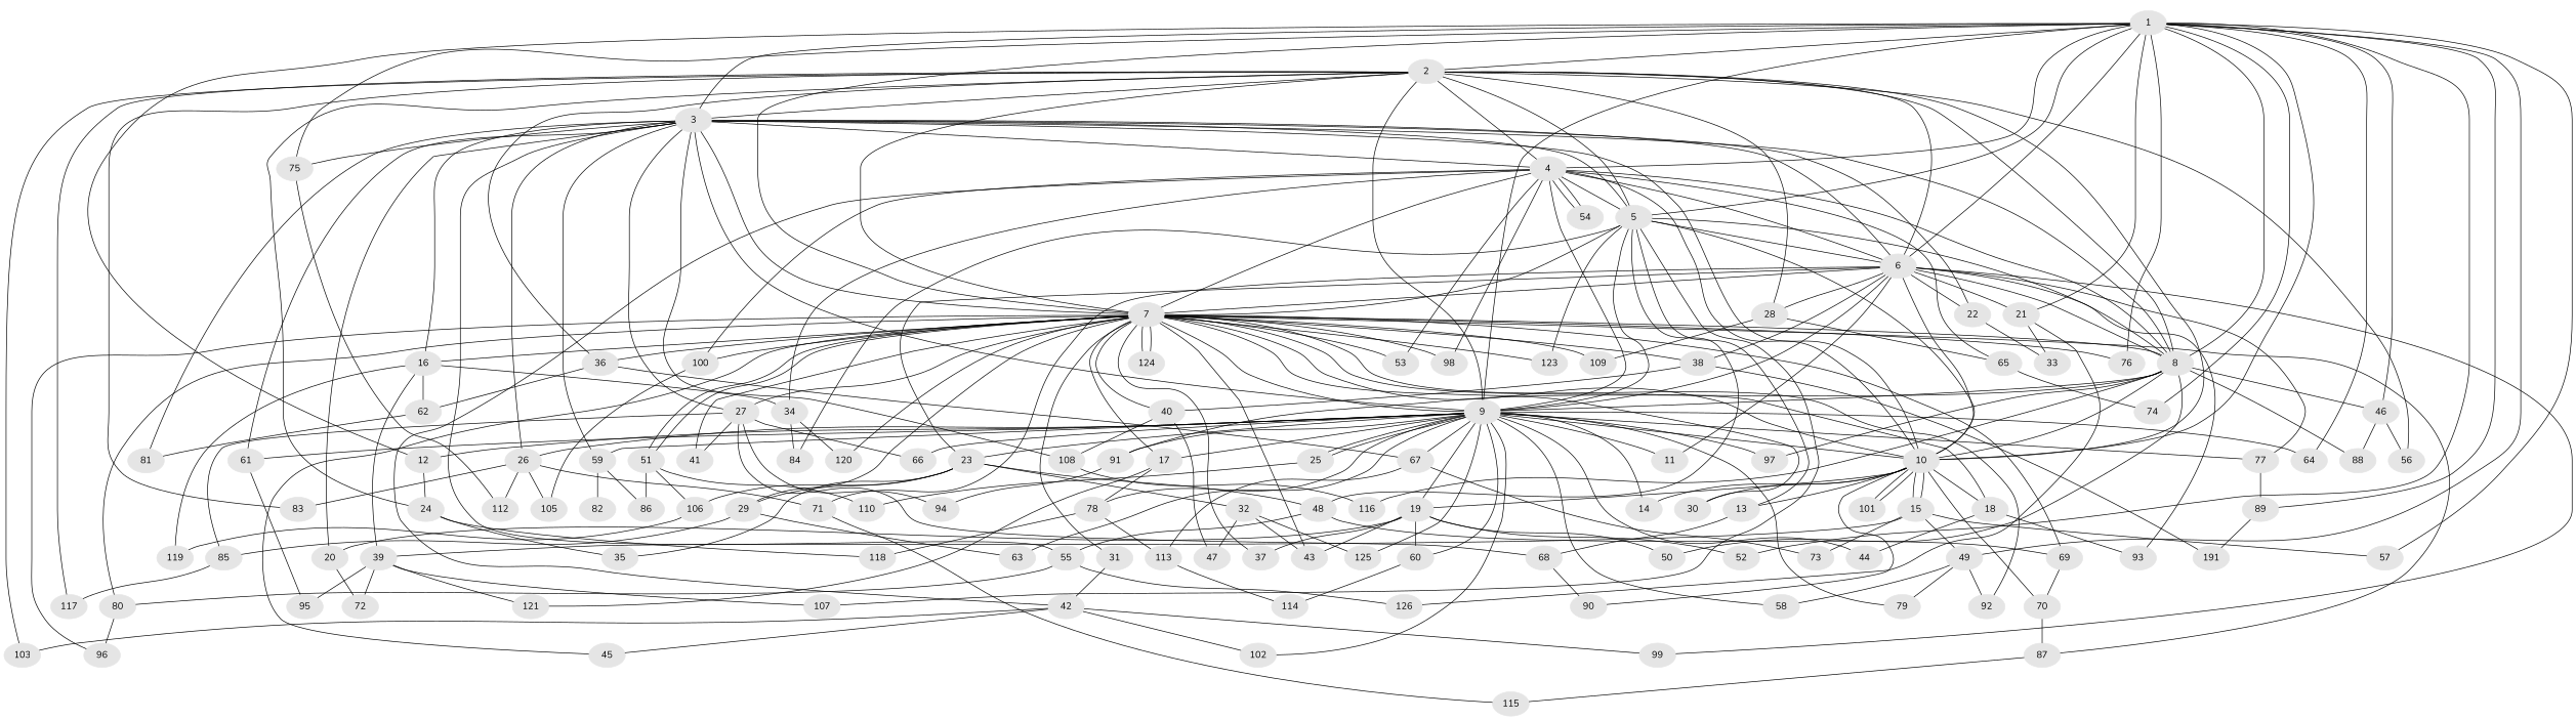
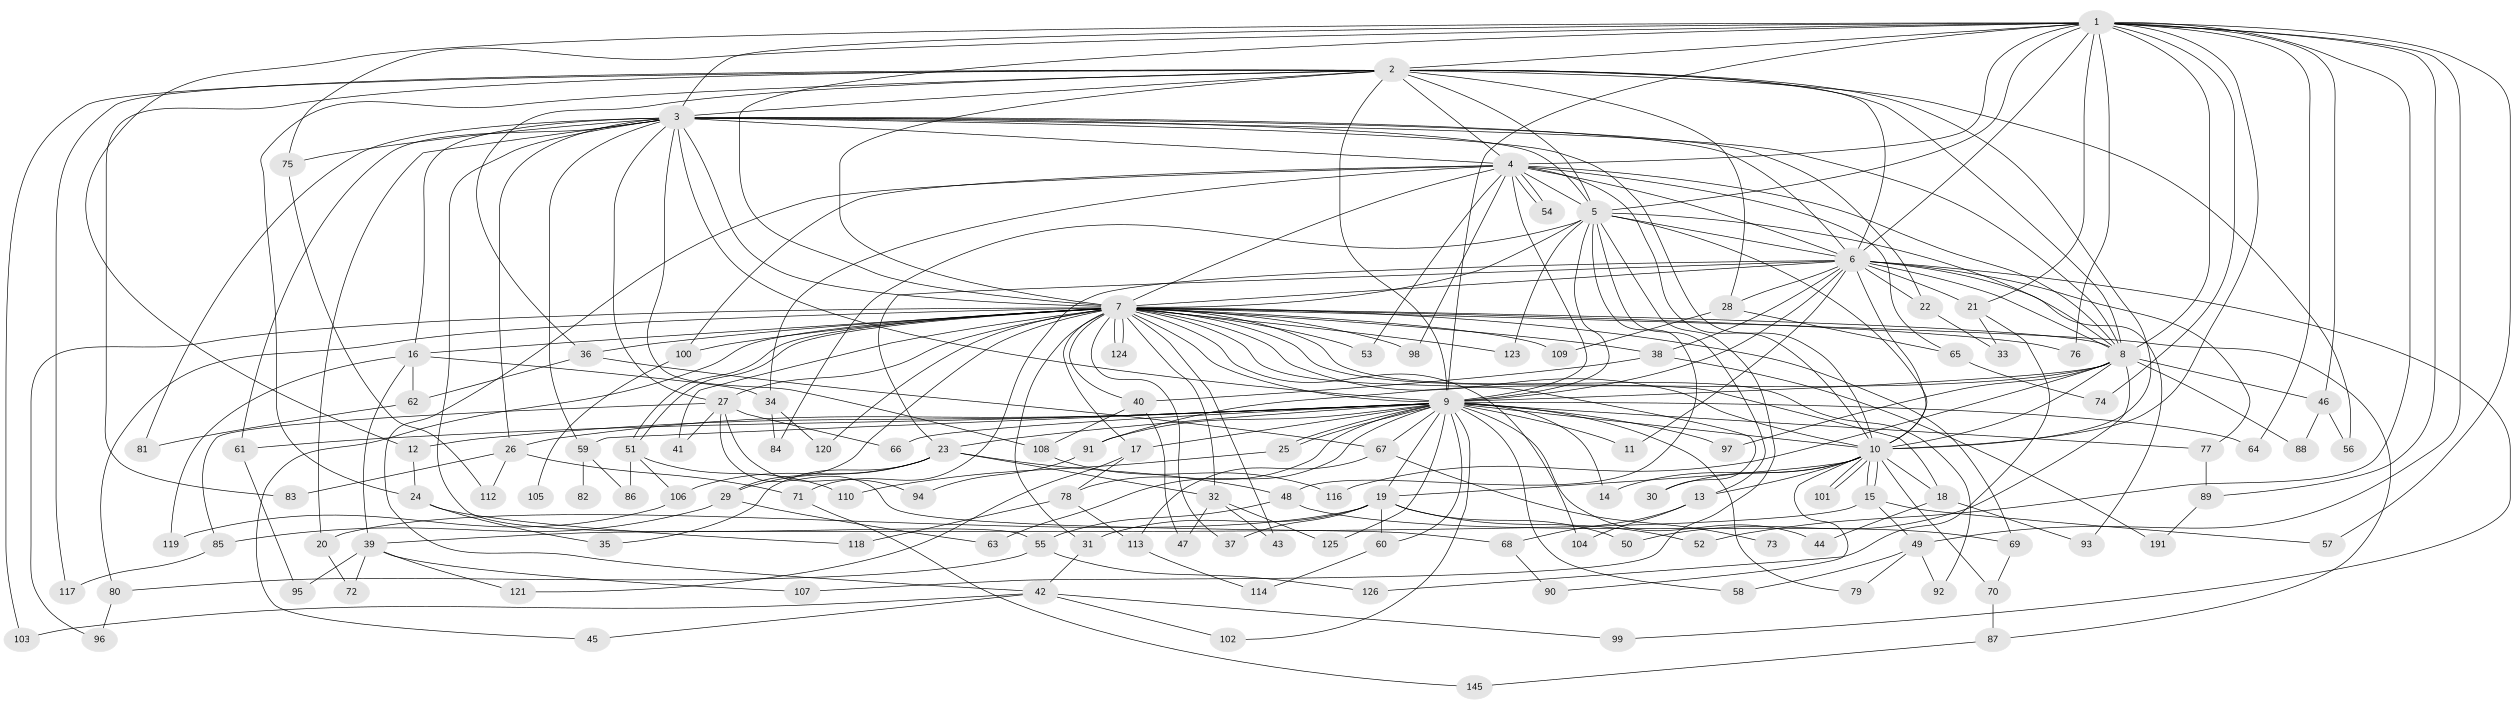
  graph {
    fontname=Nunito
    node [color=gray90 fontname=Nunito style=filled]
    edge [fontname=Nunito]
    1
    2
    3
    4
    5
    6
    7
    8
    9
    10
    12
    21
    46
    49
    52
    57
    64
    74
    75
    76
    89
    24
    28
    36
    56
    83
    103
    117
    16
    20
    22
    26
    27
    55
    59
    61
    81
    108
    34
    42
    53
    54
    65
    98
    100
    13
    48
    84
    107
    123
    11
    23
    38
    71
    77
    93
    99
    17
    18
    29
    30
    31
    32
    37
    40
    41
    43
    45
    51
    69
    80
    87
    92
    96
+   104
    109
    120
    124
    50
    88
    91
    97
    116
    14
    19
    25
    44
    58
    60
    63
    66
    67
    78
    79
    102
    125
    15
    70
    90
    101
    33
    126
    112
    n104 [label=191]
    35
    118
    62
    39
    119
    72
    105
    68
    85
    94
    82
    86
    95
    106
-   115
+   115 [label=145]
    121
    47
    110
    114
    73
    113
    1 -- 2
    1 -- 3
    1 -- 4
    1 -- 5
    1 -- 6
    1 -- 7
    1 -- 8
    1 -- 9
    1 -- 10
    1 -- 12
    1 -- 21
    1 -- 46
    1 -- 49
    1 -- 52
    1 -- 57
    1 -- 64
    1 -- 74
    1 -- 75
    1 -- 76
    1 -- 89
    2 -- 3
    2 -- 4
    2 -- 5
    2 -- 6
    2 -- 7
    2 -- 8
    2 -- 9
    2 -- 10
    2 -- 24
    2 -- 28
    2 -- 36
    2 -- 56
    2 -- 83
    2 -- 103
    2 -- 117
    3 -- 4
    3 -- 5
    3 -- 6
    3 -- 7
    3 -- 8
    3 -- 9
    3 -- 10
    3 -- 75
    3 -- 16
    3 -- 20
    3 -- 22
    3 -- 26
    3 -- 27
    3 -- 55
    3 -- 59
    3 -- 61
    3 -- 81
    3 -- 108
    4 -- 5
    4 -- 6
    4 -- 7
    4 -- 8
    4 -- 9
    4 -- 10
    4 -- 34
    4 -- 42
    4 -- 53
    4 -- 54
    4 -- 54
    4 -- 65
    4 -- 98
    4 -- 100
    5 -- 6
    5 -- 7
    5 -- 8
    5 -- 9
    5 -- 10
    5 -- 13
    5 -- 48
    5 -- 84
    5 -- 107
    5 -- 123
    6 -- 7
    6 -- 8
    6 -- 9
    6 -- 10
    6 -- 21
    6 -- 28
    6 -- 22
    6 -- 11
    6 -- 23
    6 -- 38
    6 -- 71
    6 -- 77
    6 -- 93
    6 -- 99
    7 -- 8
    7 -- 9
    7 -- 10
    7 -- 76
    7 -- 36
    7 -- 16
    7 -- 27
    7 -- 53
    7 -- 98
    7 -- 100
    7 -- 123
    7 -- 38
    7 -- 17
    7 -- 18
    7 -- 29
    7 -- 30
    7 -- 31
+   7 -- 32
    7 -- 37
    7 -- 40
    7 -- 41
    7 -- 43
    7 -- 45
    7 -- 51
    7 -- 51
    7 -- 69
    7 -- 80
    7 -- 87
    7 -- 92
    7 -- 96
+   7 -- 104
    7 -- 109
    7 -- 120
    7 -- 124
    7 -- 124
    8 -- 9
    8 -- 10
    8 -- 46
    8 -- 50
    8 -- 88
    8 -- 91
    8 -- 97
    8 -- 116
    9 -- 10
    9 -- 12
    9 -- 64
    9 -- 26
    9 -- 59
    9 -- 61
    9 -- 11
    9 -- 23
    9 -- 77
    9 -- 17
    9 -- 91
    9 -- 97
    9 -- 14
    9 -- 19
    9 -- 25
    9 -- 25
    9 -- 44
    9 -- 58
    9 -- 60
    9 -- 63
    9 -- 66
    9 -- 67
    9 -- 78
    9 -- 79
    9 -- 102
    9 -- 125
    10 -- 13
    10 -- 18
    10 -- 30
    10 -- 14
    10 -- 19
    10 -- 15
    10 -- 15
    10 -- 70
    10 -- 90
    10 -- 101
    10 -- 101
    12 -- 24
    21 -- 33
    21 -- 126
    46 -- 56
    46 -- 88
    49 -- 92
    49 -- 58
    49 -- 79
    75 -- 112
    89 -- n104
    24 -- 35
    24 -- 118
    28 -- 65
    28 -- 109
    36 -- 67
    36 -- 62
    16 -- 34
    16 -- 62
    16 -- 39
    16 -- 119
    20 -- 72
    22 -- 33
    26 -- 83
    26 -- 71
    26 -- 112
-   26 -- 105
    27 -- 41
    27 -- 66
    27 -- 68
    27 -- 85
    27 -- 94
    55 -- 80
    55 -- 126
    59 -- 82
    59 -- 86
    61 -- 95
    108 -- 116
    34 -- 84
    34 -- 120
    42 -- 103
    42 -- 99
    42 -- 45
    42 -- 102
    65 -- 74
    100 -- 105
+   13 -- 104
    13 -- 68
    48 -- 55
    48 -- 69
    23 -- 48
    23 -- 29
    23 -- 32
    23 -- 35
    23 -- 106
    38 -- 40
    38 -- n104
    71 -- 115
    77 -- 89
    17 -- 78
    17 -- 121
    18 -- 93
    18 -- 44
    29 -- 63
    29 -- 85
    31 -- 42
    32 -- 43
    32 -- 125
    32 -- 47
    40 -- 108
    40 -- 47
    51 -- 86
    51 -- 106
    51 -- 110
    69 -- 70
    80 -- 96
    87 -- 115
    91 -- 94
    19 -- 52
    19 -- 20
-   19 -- 43
+   19 -- 31
    19 -- 37
    19 -- 50
    19 -- 60
    25 -- 110
    60 -- 114
    67 -- 73
    67 -- 113
    78 -- 118
    78 -- 113
    15 -- 49
    15 -- 57
    15 -- 39
-   15 -- 73
    70 -- 87
    62 -- 81
    39 -- 107
    39 -- 72
    39 -- 95
    39 -- 121
    68 -- 90
    85 -- 117
    106 -- 119
    113 -- 114
  }
